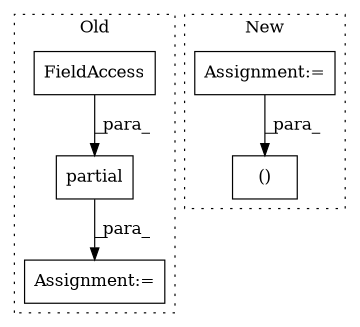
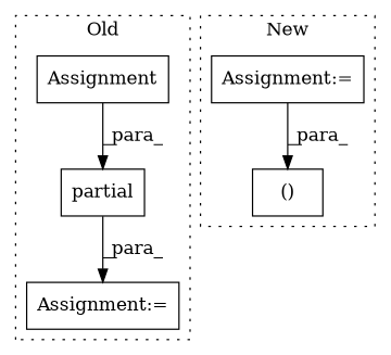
  digraph {
    node [a=7 shape=box]
    n1 [a=32 l="8,1" label=partial s="706,750"]
-   n2 [a=22 l=25 label=FieldAccess s=714]
+   n2 [a=22 l=25 label=Assignment s=714]
    n3 [l=1 label="Assignment:=" s=683]
    n4 [a=106 l=64 label="()" s=611]
    n5 [l=6 label="Assignment:=" s=480]
    subgraph cluster_1 {
      label=Old
      style=dotted
      n1
      n2
      n3
    }
    subgraph cluster_2 {
      label=New
      style=dotted
      n4
      n5
    }
    n1 -> n3 [label=_para_]
    n2 -> n1 [label=_para_]
    n5 -> n4 [label=_para_]
  }
